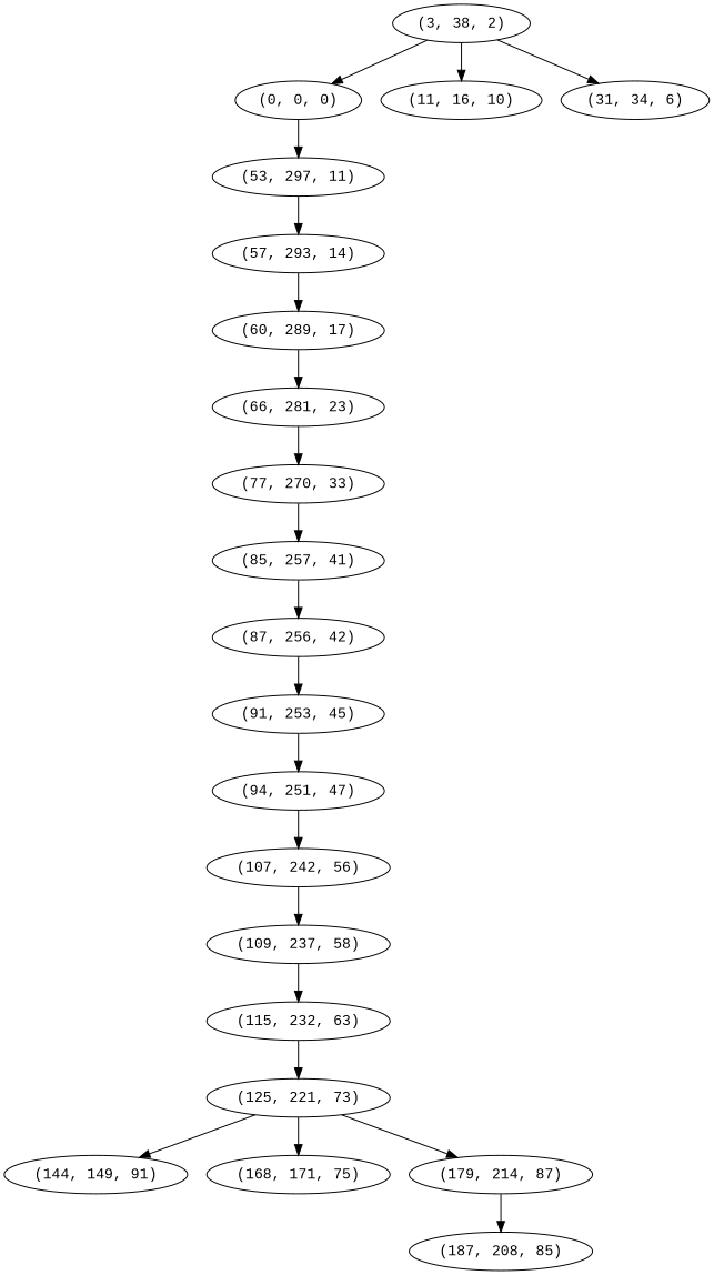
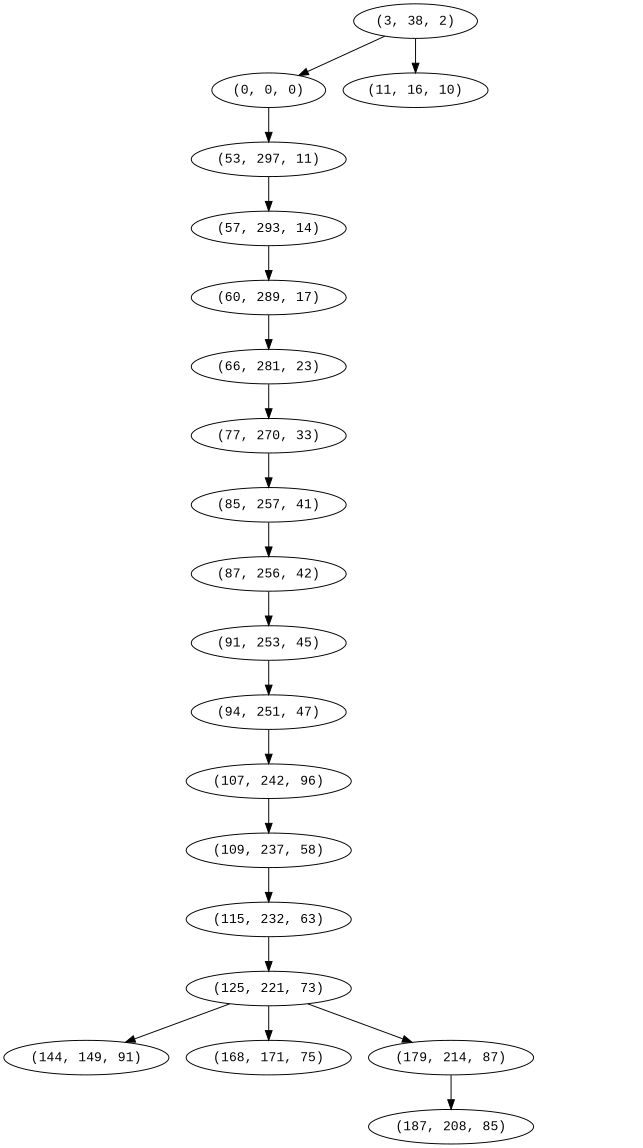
  digraph {
    fontname="Liberation Mono"
    node [fontname="Liberation Mono"]
    edge [fontname="Liberation Mono"]
    "(0, 0, 0)"
    "(53, 297, 11)"
    "(3, 38, 2)"
    "(11, 16, 10)"
-   "(31, 34, 6)"
    "(57, 293, 14)"
    "(60, 289, 17)"
    "(66, 281, 23)"
    "(77, 270, 33)"
    "(85, 257, 41)"
    "(87, 256, 42)"
    "(91, 253, 45)"
    "(94, 251, 47)"
-   "(107, 242, 56)"
+   "(107, 242, 56)" [label="(107, 242, 96)"]
    "(109, 237, 58)"
    "(115, 232, 63)"
    "(125, 221, 73)"
    "(144, 149, 91)"
    "(168, 171, 75)"
    n20 [label="(179, 214, 87)"]
    "(187, 208, 85)"
    "(0, 0, 0)" -> "(53, 297, 11)"
    "(53, 297, 11)" -> "(57, 293, 14)"
    "(3, 38, 2)" -> "(0, 0, 0)"
    "(3, 38, 2)" -> "(11, 16, 10)"
-   "(3, 38, 2)" -> "(31, 34, 6)"
    "(57, 293, 14)" -> "(60, 289, 17)"
    "(60, 289, 17)" -> "(66, 281, 23)"
    "(66, 281, 23)" -> "(77, 270, 33)"
    "(77, 270, 33)" -> "(85, 257, 41)"
    "(85, 257, 41)" -> "(87, 256, 42)"
    "(87, 256, 42)" -> "(91, 253, 45)"
    "(91, 253, 45)" -> "(94, 251, 47)"
    "(94, 251, 47)" -> "(107, 242, 56)"
    "(107, 242, 56)" -> "(109, 237, 58)"
    "(109, 237, 58)" -> "(115, 232, 63)"
    "(115, 232, 63)" -> "(125, 221, 73)"
    "(125, 221, 73)" -> "(144, 149, 91)"
    "(125, 221, 73)" -> "(168, 171, 75)"
    "(125, 221, 73)" -> n20
    n20 -> "(187, 208, 85)"
  }
